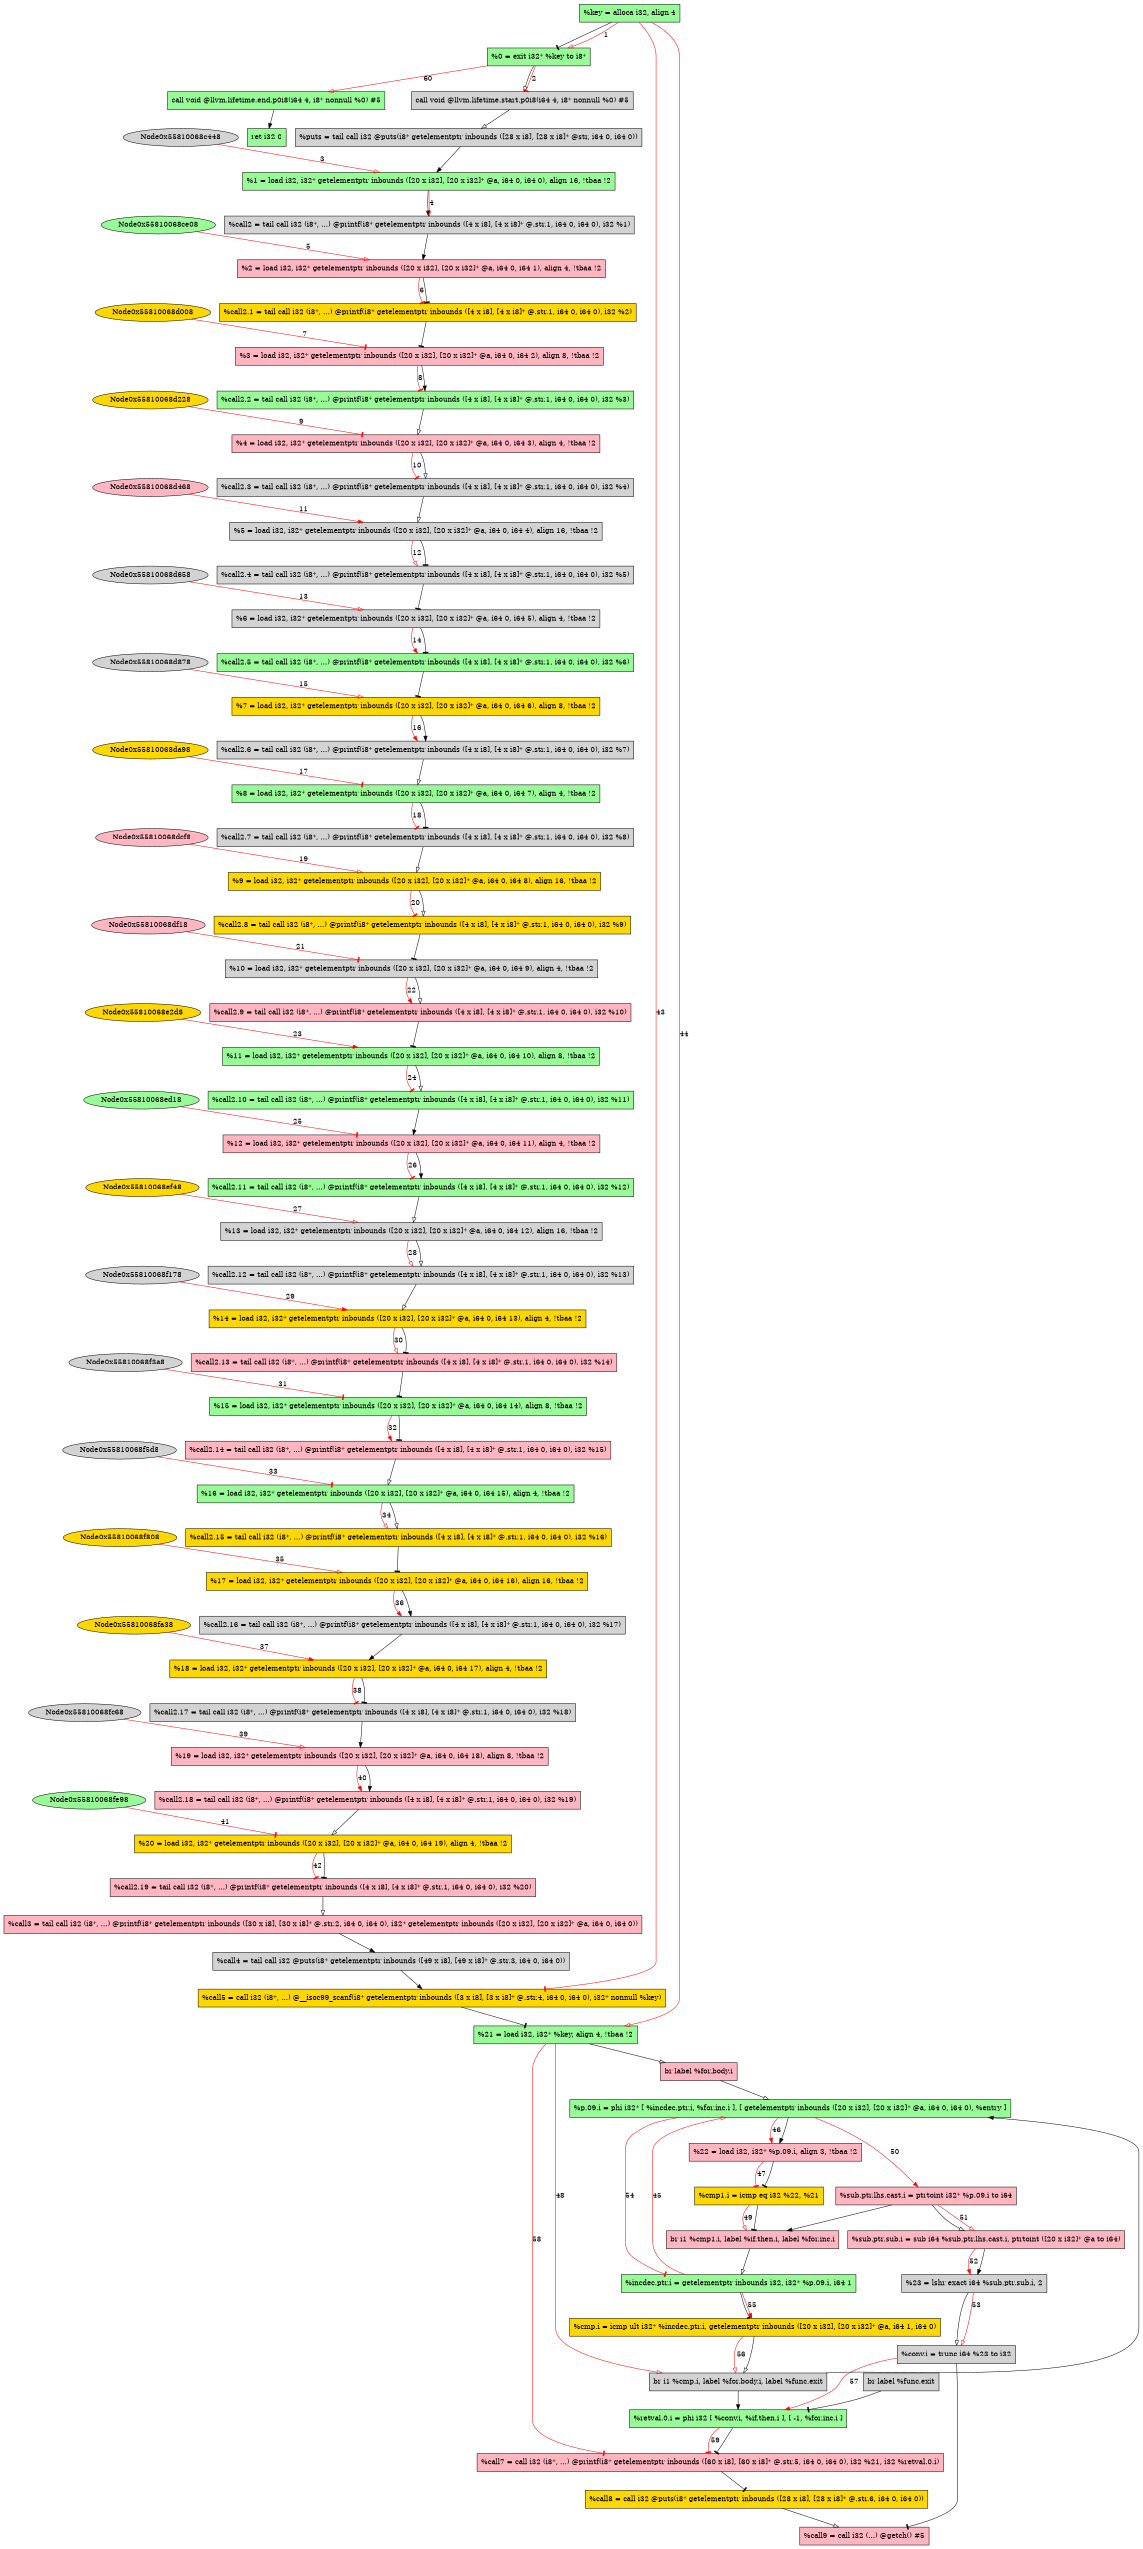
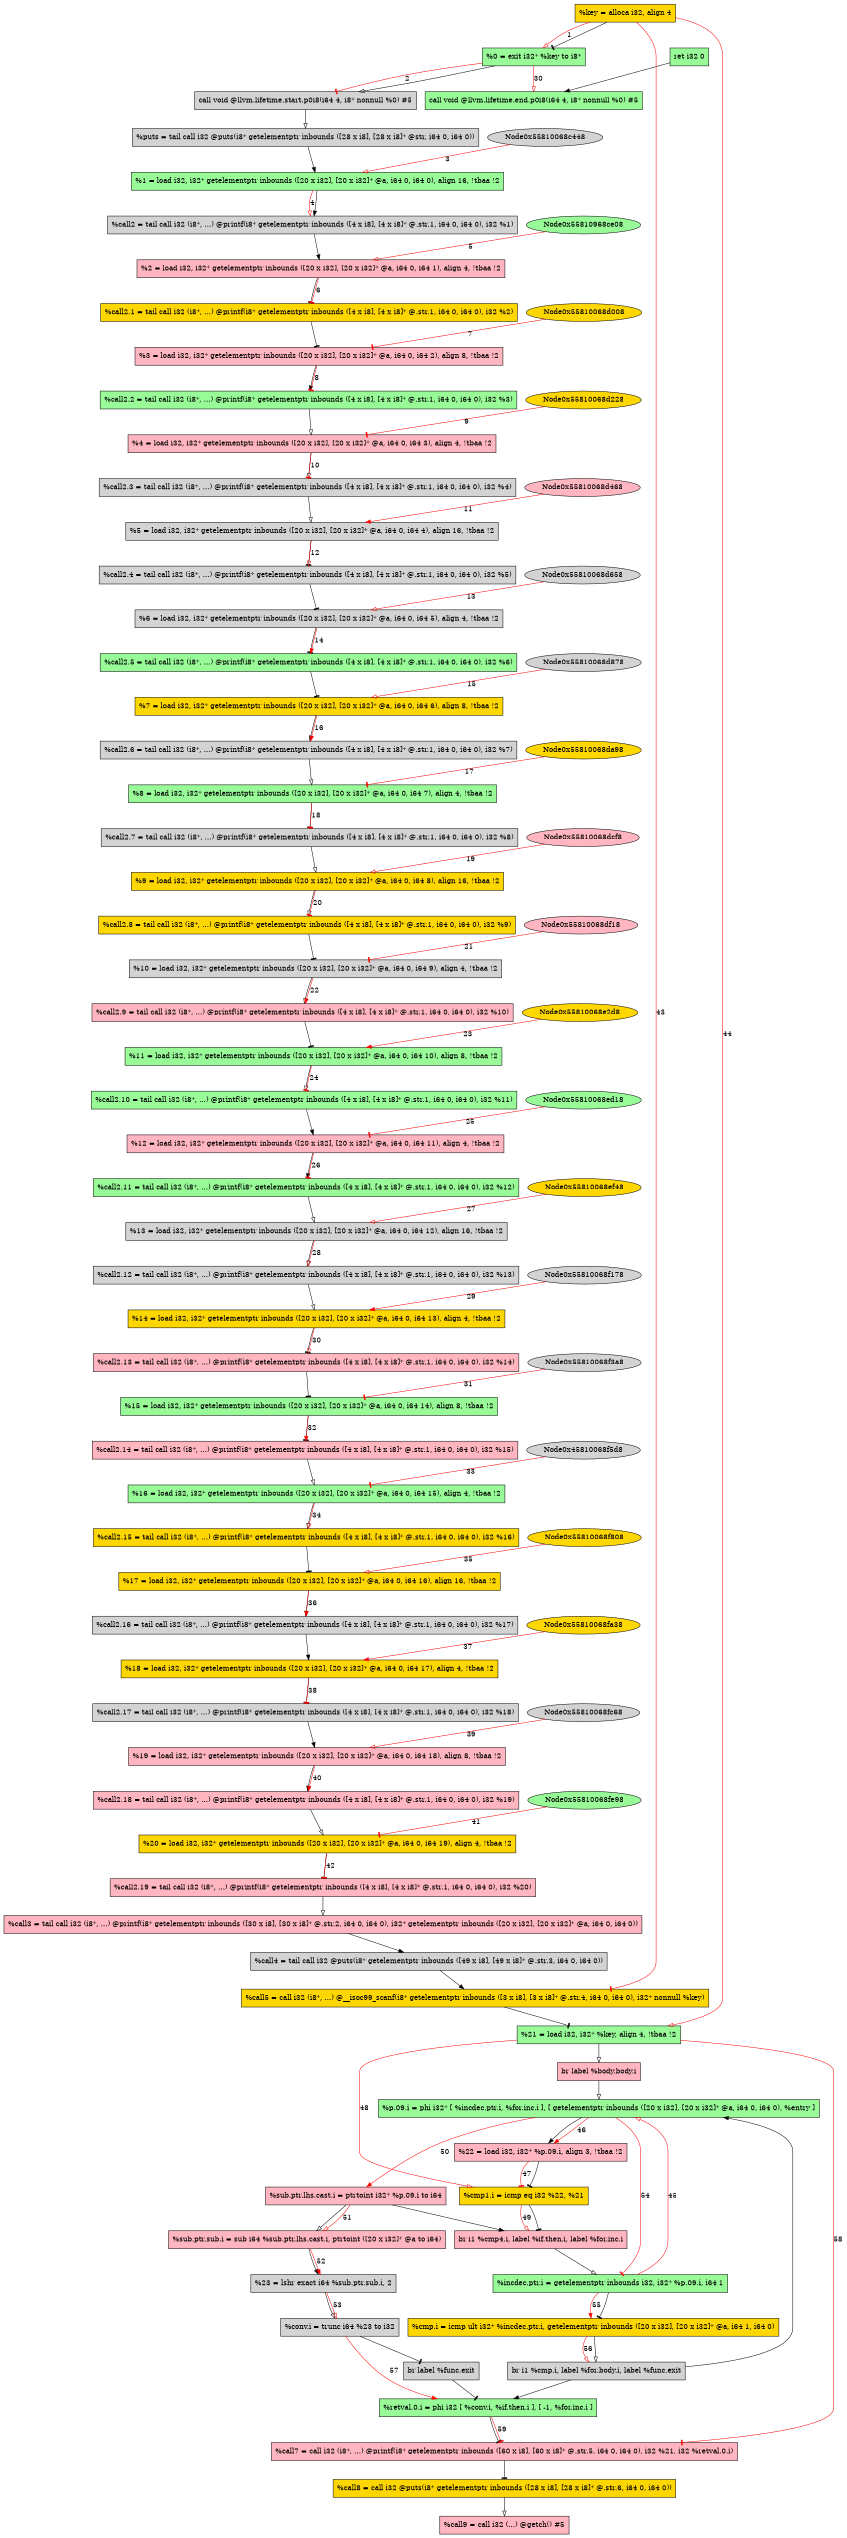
  digraph {
    node [fillcolor=lightgrey shape=record style=filled]
    edge [arrowhead=tee]
-   n1 [fillcolor=palegreen label="  %key = alloca i32, align 4"]
+   n1 [fillcolor=gold label="  %key = alloca i32, align 4"]
    n2 [fillcolor=palegreen label="%0 = exit i32* %key to i8*"]
    n3 [fillcolor=gold label="  %call5 = call i32 (i8*, ...) @__isoc99_scanf(i8* getelementptr inbounds ([3 x i8], [3 x i8]* @.str.4, i64 0, i64 0), i32* nonnull %key)"]
    n4 [fillcolor=palegreen label="  %21 = load i32, i32* %key, align 4, !tbaa !2"]
    n5 [label="  call void @llvm.lifetime.start.p0i8(i64 4, i8* nonnull %0) #5"]
    n6 [fillcolor=palegreen label="  call void @llvm.lifetime.end.p0i8(i64 4, i8* nonnull %0) #5"]
-   n7 [fillcolor=lightpink label="  br label %for.body.i"]
+   n7 [fillcolor=lightpink label="br label %body.body.i"]
    n8 [fillcolor=gold label="  %cmp1.i = icmp eq i32 %22, %21"]
    n9 [fillcolor=lightpink label="  %call7 = call i32 (i8*, ...) @printf(i8* getelementptr inbounds ([60 x i8], [60 x i8]* @.str.5, i64 0, i64 0), i32 %21, i32 %retval.0.i)"]
    n10 [label="  %puts = tail call i32 @puts(i8* getelementptr inbounds ([28 x i8], [28 x i8]* @str, i64 0, i64 0))"]
    n11 [fillcolor=palegreen label="  ret i32 0"]
    n12 [fillcolor=palegreen label="  %1 = load i32, i32* getelementptr inbounds ([20 x i32], [20 x i32]* @a, i64 0, i64 0), align 16, !tbaa !2"]
    n13 [label="  %call2 = tail call i32 (i8*, ...) @printf(i8* getelementptr inbounds ([4 x i8], [4 x i8]* @.str.1, i64 0, i64 0), i32 %1)"]
    n14 [fillcolor=lightpink label="  %2 = load i32, i32* getelementptr inbounds ([20 x i32], [20 x i32]* @a, i64 0, i64 1), align 4, !tbaa !2"]
    n15 [fillcolor=gold label="  %call2.1 = tail call i32 (i8*, ...) @printf(i8* getelementptr inbounds ([4 x i8], [4 x i8]* @.str.1, i64 0, i64 0), i32 %2)"]
    n16 [fillcolor=lightpink label="  %3 = load i32, i32* getelementptr inbounds ([20 x i32], [20 x i32]* @a, i64 0, i64 2), align 8, !tbaa !2"]
    n17 [fillcolor=palegreen label="  %call2.2 = tail call i32 (i8*, ...) @printf(i8* getelementptr inbounds ([4 x i8], [4 x i8]* @.str.1, i64 0, i64 0), i32 %3)"]
    n18 [fillcolor=lightpink label="  %4 = load i32, i32* getelementptr inbounds ([20 x i32], [20 x i32]* @a, i64 0, i64 3), align 4, !tbaa !2"]
    n19 [label="  %call2.3 = tail call i32 (i8*, ...) @printf(i8* getelementptr inbounds ([4 x i8], [4 x i8]* @.str.1, i64 0, i64 0), i32 %4)"]
    n20 [label="  %5 = load i32, i32* getelementptr inbounds ([20 x i32], [20 x i32]* @a, i64 0, i64 4), align 16, !tbaa !2"]
    n21 [label="  %call2.4 = tail call i32 (i8*, ...) @printf(i8* getelementptr inbounds ([4 x i8], [4 x i8]* @.str.1, i64 0, i64 0), i32 %5)"]
    n22 [label="  %6 = load i32, i32* getelementptr inbounds ([20 x i32], [20 x i32]* @a, i64 0, i64 5), align 4, !tbaa !2"]
    n23 [fillcolor=palegreen label="  %call2.5 = tail call i32 (i8*, ...) @printf(i8* getelementptr inbounds ([4 x i8], [4 x i8]* @.str.1, i64 0, i64 0), i32 %6)"]
    n24 [fillcolor=gold label="  %7 = load i32, i32* getelementptr inbounds ([20 x i32], [20 x i32]* @a, i64 0, i64 6), align 8, !tbaa !2"]
    n25 [label="  %call2.6 = tail call i32 (i8*, ...) @printf(i8* getelementptr inbounds ([4 x i8], [4 x i8]* @.str.1, i64 0, i64 0), i32 %7)"]
    n26 [fillcolor=palegreen label="  %8 = load i32, i32* getelementptr inbounds ([20 x i32], [20 x i32]* @a, i64 0, i64 7), align 4, !tbaa !2"]
    n27 [label="  %call2.7 = tail call i32 (i8*, ...) @printf(i8* getelementptr inbounds ([4 x i8], [4 x i8]* @.str.1, i64 0, i64 0), i32 %8)"]
    n28 [fillcolor=gold label="  %9 = load i32, i32* getelementptr inbounds ([20 x i32], [20 x i32]* @a, i64 0, i64 8), align 16, !tbaa !2"]
    n29 [fillcolor=gold label="  %call2.8 = tail call i32 (i8*, ...) @printf(i8* getelementptr inbounds ([4 x i8], [4 x i8]* @.str.1, i64 0, i64 0), i32 %9)"]
    n30 [label="  %10 = load i32, i32* getelementptr inbounds ([20 x i32], [20 x i32]* @a, i64 0, i64 9), align 4, !tbaa !2"]
    n31 [fillcolor=lightpink label="  %call2.9 = tail call i32 (i8*, ...) @printf(i8* getelementptr inbounds ([4 x i8], [4 x i8]* @.str.1, i64 0, i64 0), i32 %10)"]
    n32 [fillcolor=palegreen label="  %11 = load i32, i32* getelementptr inbounds ([20 x i32], [20 x i32]* @a, i64 0, i64 10), align 8, !tbaa !2"]
    n33 [fillcolor=palegreen label="  %call2.10 = tail call i32 (i8*, ...) @printf(i8* getelementptr inbounds ([4 x i8], [4 x i8]* @.str.1, i64 0, i64 0), i32 %11)"]
    n34 [fillcolor=lightpink label="  %12 = load i32, i32* getelementptr inbounds ([20 x i32], [20 x i32]* @a, i64 0, i64 11), align 4, !tbaa !2"]
    n35 [fillcolor=palegreen label="  %call2.11 = tail call i32 (i8*, ...) @printf(i8* getelementptr inbounds ([4 x i8], [4 x i8]* @.str.1, i64 0, i64 0), i32 %12)"]
    n36 [label="  %13 = load i32, i32* getelementptr inbounds ([20 x i32], [20 x i32]* @a, i64 0, i64 12), align 16, !tbaa !2"]
    n37 [label="  %call2.12 = tail call i32 (i8*, ...) @printf(i8* getelementptr inbounds ([4 x i8], [4 x i8]* @.str.1, i64 0, i64 0), i32 %13)"]
    n38 [fillcolor=gold label="  %14 = load i32, i32* getelementptr inbounds ([20 x i32], [20 x i32]* @a, i64 0, i64 13), align 4, !tbaa !2"]
    n39 [fillcolor=lightpink label="  %call2.13 = tail call i32 (i8*, ...) @printf(i8* getelementptr inbounds ([4 x i8], [4 x i8]* @.str.1, i64 0, i64 0), i32 %14)"]
    n40 [fillcolor=palegreen label="  %15 = load i32, i32* getelementptr inbounds ([20 x i32], [20 x i32]* @a, i64 0, i64 14), align 8, !tbaa !2"]
    n41 [fillcolor=lightpink label="  %call2.14 = tail call i32 (i8*, ...) @printf(i8* getelementptr inbounds ([4 x i8], [4 x i8]* @.str.1, i64 0, i64 0), i32 %15)"]
    n42 [fillcolor=palegreen label="  %16 = load i32, i32* getelementptr inbounds ([20 x i32], [20 x i32]* @a, i64 0, i64 15), align 4, !tbaa !2"]
    n43 [fillcolor=gold label="  %call2.15 = tail call i32 (i8*, ...) @printf(i8* getelementptr inbounds ([4 x i8], [4 x i8]* @.str.1, i64 0, i64 0), i32 %16)"]
    n44 [fillcolor=gold label="  %17 = load i32, i32* getelementptr inbounds ([20 x i32], [20 x i32]* @a, i64 0, i64 16), align 16, !tbaa !2"]
    n45 [label="  %call2.16 = tail call i32 (i8*, ...) @printf(i8* getelementptr inbounds ([4 x i8], [4 x i8]* @.str.1, i64 0, i64 0), i32 %17)"]
    n46 [fillcolor=gold label="  %18 = load i32, i32* getelementptr inbounds ([20 x i32], [20 x i32]* @a, i64 0, i64 17), align 4, !tbaa !2"]
    n47 [label="  %call2.17 = tail call i32 (i8*, ...) @printf(i8* getelementptr inbounds ([4 x i8], [4 x i8]* @.str.1, i64 0, i64 0), i32 %18)"]
    n48 [fillcolor=lightpink label="  %19 = load i32, i32* getelementptr inbounds ([20 x i32], [20 x i32]* @a, i64 0, i64 18), align 8, !tbaa !2"]
    n49 [fillcolor=lightpink label="  %call2.18 = tail call i32 (i8*, ...) @printf(i8* getelementptr inbounds ([4 x i8], [4 x i8]* @.str.1, i64 0, i64 0), i32 %19)"]
    n50 [fillcolor=gold label="  %20 = load i32, i32* getelementptr inbounds ([20 x i32], [20 x i32]* @a, i64 0, i64 19), align 4, !tbaa !2"]
    n51 [fillcolor=lightpink label="  %call2.19 = tail call i32 (i8*, ...) @printf(i8* getelementptr inbounds ([4 x i8], [4 x i8]* @.str.1, i64 0, i64 0), i32 %20)"]
    n52 [fillcolor=lightpink label="  %call3 = tail call i32 (i8*, ...) @printf(i8* getelementptr inbounds ([30 x i8], [30 x i8]* @.str.2, i64 0, i64 0), i32* getelementptr inbounds ([20 x i32], [20 x i32]* @a, i64 0, i64 0))"]
    n53 [label="  %call4 = tail call i32 @puts(i8* getelementptr inbounds ([49 x i8], [49 x i8]* @.str.3, i64 0, i64 0))"]
    n54 [fillcolor=palegreen label="  %p.09.i = phi i32* [ %incdec.ptr.i, %for.inc.i ], [ getelementptr inbounds ([20 x i32], [20 x i32]* @a, i64 0, i64 0), %entry ]"]
-   n55 [fillcolor=lightpink label="  br i1 %cmp1.i, label %if.then.i, label %for.inc.i"]
+   n55 [fillcolor=lightpink label="br i1 %cmp4.i, label %if.then.i, label %for.inc.i"]
    n56 [fillcolor=gold label="  %call8 = call i32 @puts(i8* getelementptr inbounds ([28 x i8], [28 x i8]* @.str.6, i64 0, i64 0))"]
    n57 [fillcolor=lightpink label="%22 = load i32, i32* %p.09.i, align 3, !tbaa !2"]
    n58 [fillcolor=lightpink label="  %sub.ptr.lhs.cast.i = ptrtoint i32* %p.09.i to i64"]
    n59 [fillcolor=palegreen label="  %incdec.ptr.i = getelementptr inbounds i32, i32* %p.09.i, i64 1"]
    n60 [fillcolor=lightpink label="  %sub.ptr.sub.i = sub i64 %sub.ptr.lhs.cast.i, ptrtoint ([20 x i32]* @a to i64)"]
    n61 [fillcolor=gold label="  %cmp.i = icmp ult i32* %incdec.ptr.i, getelementptr inbounds ([20 x i32], [20 x i32]* @a, i64 1, i64 0)"]
    n62 [label="  %23 = lshr exact i64 %sub.ptr.sub.i, 2"]
    n63 [label="  %conv.i = trunc i64 %23 to i32"]
    n64 [label="  br label %func.exit"]
    n65 [fillcolor=palegreen label="  %retval.0.i = phi i32 [ %conv.i, %if.then.i ], [ -1, %for.inc.i ]"]
    n66 [label="  br i1 %cmp.i, label %for.body.i, label %func.exit"]
    n67 [fillcolor=lightpink label="  %call9 = call i32 (...) @getch() #5"]
    Node0x55810068c448 [shape=""]
-   Node0x55810068ce08 [fillcolor=palegreen shape=""]
+   Node0x55810068ce08 [fillcolor=palegreen label=Node0x55810968ce08 shape=""]
    Node0x55810068d008 [fillcolor=gold shape=""]
    Node0x55810068d228 [fillcolor=gold shape=""]
    Node0x55810068d468 [fillcolor=lightpink shape=""]
    Node0x55810068d658 [shape=""]
    Node0x55810068d878 [shape=""]
    Node0x55810068da98 [fillcolor=gold shape=""]
    Node0x55810068dcf8 [fillcolor=lightpink shape=""]
    Node0x55810068df18 [fillcolor=lightpink shape=""]
    Node0x55810068e2d8 [fillcolor=gold shape=""]
    Node0x55810068ed18 [fillcolor=palegreen shape=""]
    Node0x55810068ef48 [fillcolor=gold shape=""]
    Node0x55810068f178 [shape=""]
    Node0x55810068f3a8 [shape=""]
-   Node0x55810068f5d8 [shape=""]
+   Node0x55810068f5d8 [label=Node0x45810068f5d8 shape=""]
    Node0x55810068f808 [fillcolor=gold shape=""]
    Node0x55810068fa38 [fillcolor=gold shape=""]
    Node0x55810068fc68 [shape=""]
    Node0x55810068fe98 [fillcolor=palegreen shape=""]
    n1 -> n2
    n1 -> n2 [arrowhead=onormal color=red label=1]
    n1 -> n3 [color=red label=43]
    n1 -> n4 [arrowhead=onormal color=red label=44]
    n2 -> n5 [arrowhead=onormal]
    n2 -> n5 [color=red label=2]
-   n2 -> n6 [arrowhead=onormal color=red label=60]
+   n2 -> n6 [arrowhead=onormal color=red label=30]
    n3 -> n4
    n4 -> n7 [arrowhead=onormal]
-   n4 -> n66 [arrowhead=onormal color=red label=48]
+   n4 -> n8 [arrowhead=onormal color=red label=48]
    n4 -> n9 [color=red label=58]
    n5 -> n10 [arrowhead=onormal]
-   n6 -> n11 [arrowhead=normal]
+   n11 -> n6 [arrowhead=normal]
    n7 -> n54 [arrowhead=onormal]
    n8 -> n55
    n8 -> n55 [arrowhead=onormal color=red label=49]
    n9 -> n56
    n10 -> n12 [arrowhead=normal]
    n12 -> n13 [arrowhead=normal]
    n12 -> n13 [arrowhead=onormal color=red label=4]
    n13 -> n14 [arrowhead=normal]
    n14 -> n15
    n14 -> n15 [color=red label=6]
    n15 -> n16
    n16 -> n17 [arrowhead=normal]
    n16 -> n17 [color=red label=8]
    n17 -> n18 [arrowhead=onormal]
    n18 -> n19 [arrowhead=onormal]
    n18 -> n19 [color=red label=10]
    n19 -> n20 [arrowhead=onormal]
    n20 -> n21
    n20 -> n21 [arrowhead=onormal color=red label=12]
    n21 -> n22
    n22 -> n23
    n22 -> n23 [arrowhead=normal color=red label=14]
    n23 -> n24
    n24 -> n25 [arrowhead=normal]
    n24 -> n25 [arrowhead=normal color=red label=16]
    n25 -> n26 [arrowhead=onormal]
    n26 -> n27
    n26 -> n27 [color=red label=18]
    n27 -> n28 [arrowhead=onormal]
    n28 -> n29 [arrowhead=onormal]
    n28 -> n29 [color=red label=20]
    n29 -> n30
    n30 -> n31 [arrowhead=onormal]
    n30 -> n31 [arrowhead=normal color=red label=22]
    n31 -> n32
    n32 -> n33 [arrowhead=onormal]
    n32 -> n33 [color=red label=24]
    n33 -> n34 [arrowhead=normal]
    n34 -> n35 [arrowhead=normal]
    n34 -> n35 [color=red label=26]
    n35 -> n36 [arrowhead=onormal]
    n36 -> n37 [arrowhead=onormal]
    n36 -> n37 [arrowhead=onormal color=red label=28]
    n37 -> n38 [arrowhead=onormal]
    n38 -> n39
    n38 -> n39 [arrowhead=onormal color=red label=30]
    n39 -> n40
    n40 -> n41
    n40 -> n41 [arrowhead=normal color=red label=32]
    n41 -> n42 [arrowhead=onormal]
    n42 -> n43 [arrowhead=onormal]
    n42 -> n43 [arrowhead=onormal color=red label=34]
    n43 -> n44
    n44 -> n45 [arrowhead=normal]
    n44 -> n45 [arrowhead=normal color=red label=36]
    n45 -> n46 [arrowhead=normal]
    n46 -> n47
    n46 -> n47 [color=red label=38]
    n47 -> n48 [arrowhead=normal]
    n48 -> n49 [arrowhead=normal]
    n48 -> n49 [arrowhead=normal color=red label=40]
    n49 -> n50 [arrowhead=onormal]
    n50 -> n51
    n50 -> n51 [color=red label=42]
    n51 -> n52 [arrowhead=onormal]
    n52 -> n53 [arrowhead=normal]
    n53 -> n3 [arrowhead=normal]
    n54 -> n57 [arrowhead=normal]
    n54 -> n57 [arrowhead=normal color=red label=46]
    n54 -> n58 [arrowhead=normal color=red label=50]
    n54 -> n59 [color=red label=54]
    n55 -> n59 [arrowhead=onormal]
    n56 -> n67 [arrowhead=onormal]
    n57 -> n8
    n57 -> n8 [color=red label=47]
    n58 -> n55 [arrowhead=normal]
    n58 -> n60 [arrowhead=onormal]
    n58 -> n60 [arrowhead=onormal color=red label=51]
    n59 -> n54 [arrowhead=onormal color=red label=45]
    n59 -> n61
    n59 -> n61 [arrowhead=normal color=red label=55]
    n60 -> n62 [arrowhead=normal]
    n60 -> n62 [arrowhead=normal color=red label=52]
    n61 -> n66 [arrowhead=onormal]
    n61 -> n66 [arrowhead=onormal color=red label=56]
    n62 -> n63 [arrowhead=onormal]
    n62 -> n63 [arrowhead=onormal color=red label=53]
-   n63 -> n67
+   n63 -> n64
    n63 -> n65 [arrowhead=normal color=red label=57]
    n64 -> n65
    n65 -> n9
    n65 -> n9 [color=red label=59]
    n66 -> n54 [arrowhead=normal]
    n66 -> n65 [arrowhead=normal]
    Node0x55810068c448 -> n12 [arrowhead=onormal color=red label=3]
    Node0x55810068ce08 -> n14 [arrowhead=onormal color=red label=5]
    Node0x55810068d008 -> n16 [color=red label=7]
    Node0x55810068d228 -> n18 [color=red label=9]
    Node0x55810068d468 -> n20 [arrowhead=normal color=red label=11]
    Node0x55810068d658 -> n22 [arrowhead=onormal color=red label=13]
    Node0x55810068d878 -> n24 [arrowhead=onormal color=red label=15]
    Node0x55810068da98 -> n26 [color=red label=17]
    Node0x55810068dcf8 -> n28 [arrowhead=onormal color=red label=19]
    Node0x55810068df18 -> n30 [color=red label=21]
    Node0x55810068e2d8 -> n32 [arrowhead=normal color=red label=23]
    Node0x55810068ed18 -> n34 [color=red label=25]
    Node0x55810068ef48 -> n36 [arrowhead=onormal color=red label=27]
    Node0x55810068f178 -> n38 [arrowhead=normal color=red label=29]
    Node0x55810068f3a8 -> n40 [color=red label=31]
    Node0x55810068f5d8 -> n42 [color=red label=33]
    Node0x55810068f808 -> n44 [arrowhead=onormal color=red label=35]
    Node0x55810068fa38 -> n46 [arrowhead=normal color=red label=37]
    Node0x55810068fc68 -> n48 [arrowhead=onormal color=red label=39]
    Node0x55810068fe98 -> n50 [color=red label=41]
  }
